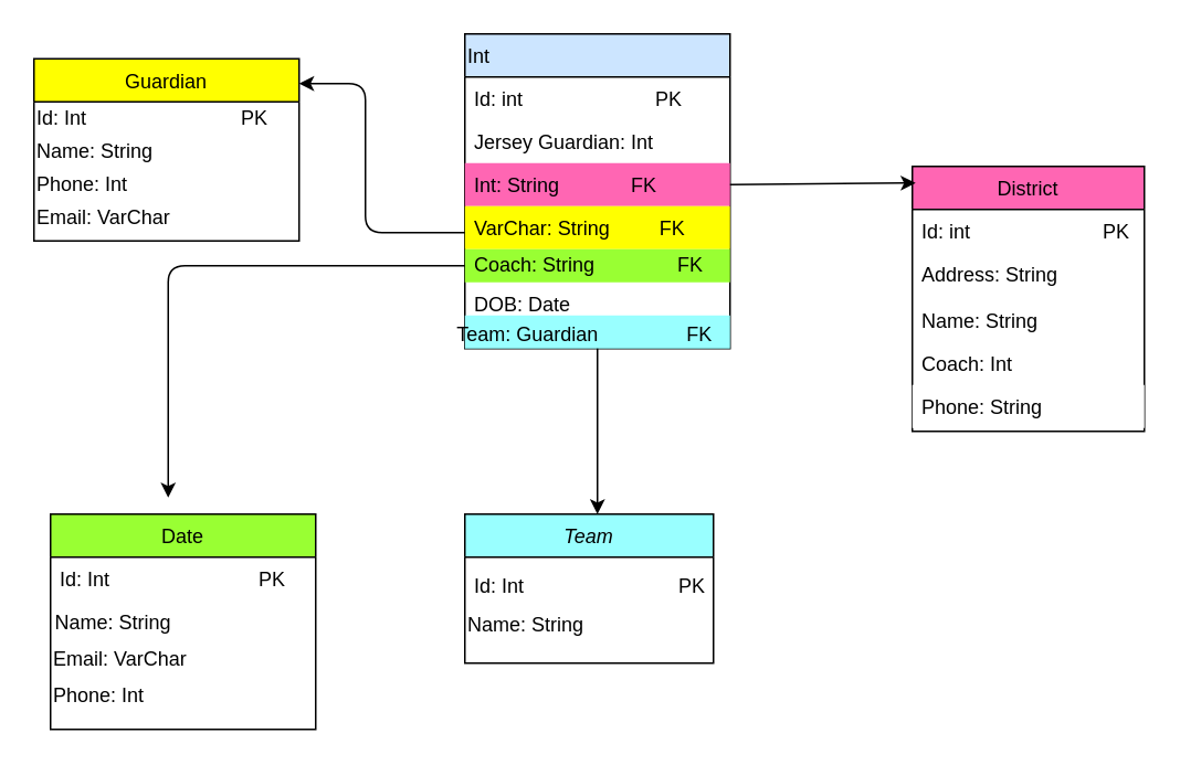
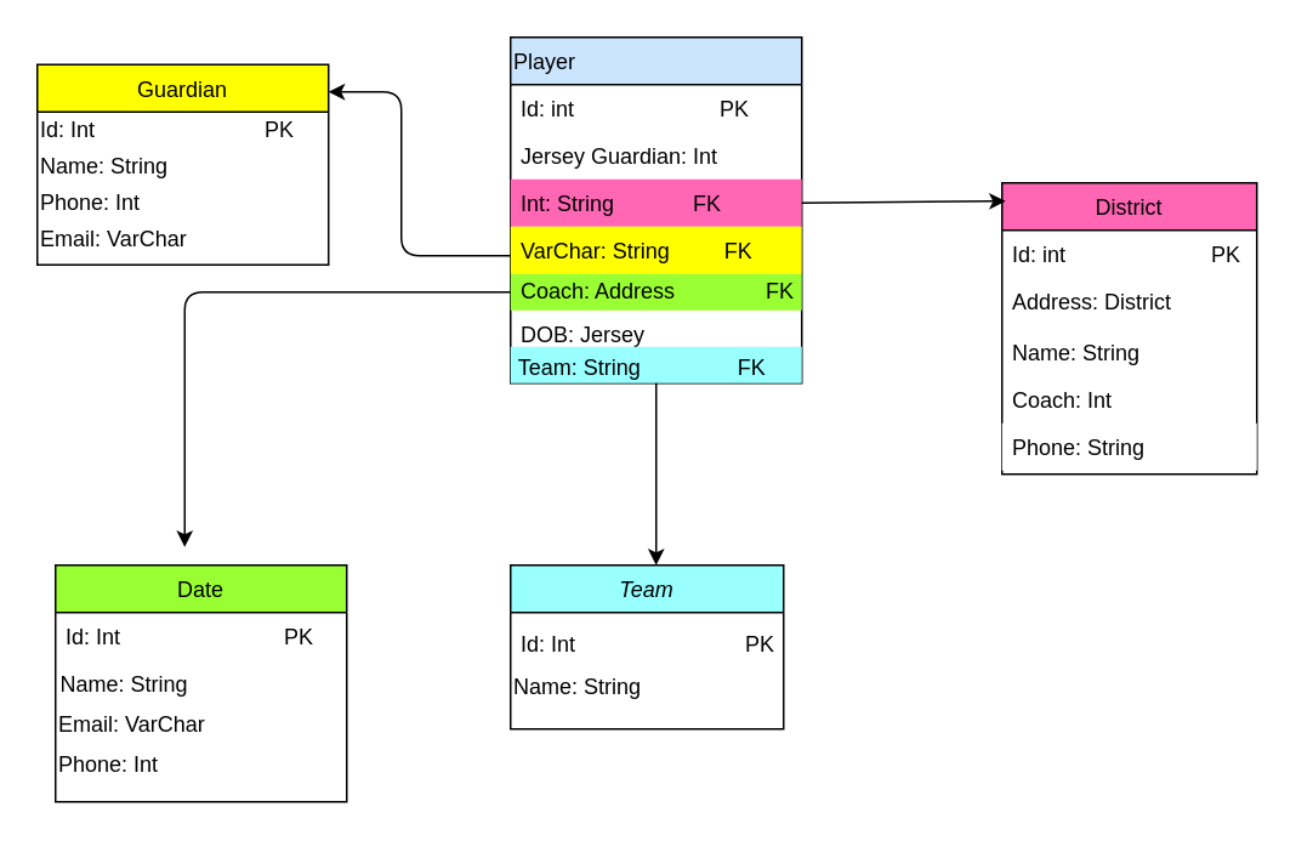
  <mxCell id="0" />
  <mxCell id="1" parent="0" />
  <mxCell id="2" value="Date" style="swimlane;fontStyle=0;align=center;verticalAlign=top;childLayout=stackLayout;horizontal=1;startSize=26;horizontalStack=0;resizeParent=1;resizeLast=0;collapsible=1;marginBottom=0;rounded=0;shadow=0;strokeWidth=1;fillColor=#99FF33;" parent="1" vertex="1"><mxGeometry x="30" y="310" width="160" height="130" as="geometry"><mxRectangle x="130" y="380" width="160" height="26" as="alternateBounds" /></mxGeometry></mxCell>
  <mxCell id="3" value="Id: Int                           PK" style="text;align=left;verticalAlign=top;spacingLeft=4;spacingRight=4;overflow=hidden;rotatable=0;points=[[0,0.5],[1,0.5]];portConstraint=eastwest;" parent="2" vertex="1"><mxGeometry y="26" width="160" height="26" as="geometry" /></mxCell>
  <mxCell id="4" value="Name: String" style="text;align=left;verticalAlign=middle;spacingLeft=1;spacingRight=4;overflow=hidden;rotatable=0;points=[[0,0.5],[1,0.5]];portConstraint=eastwest;rounded=0;shadow=0;html=0;labelPosition=center;verticalLabelPosition=middle;" parent="2" vertex="1"><mxGeometry y="52" width="160" height="26" as="geometry" /></mxCell>
  <mxCell id="5" value="Email: VarChar" style="text;html=1;align=left;verticalAlign=middle;resizable=0;points=[];autosize=1;" vertex="1" parent="2"><mxGeometry y="78" width="160" height="20" as="geometry" /></mxCell>
  <mxCell id="6" value="Phone: Int" style="text;html=1;align=left;verticalAlign=middle;resizable=0;points=[];autosize=1;fontColor=#000000;spacingTop=4;" vertex="1" parent="2"><mxGeometry y="98" width="160" height="20" as="geometry" /></mxCell>
  <mxCell id="7" value="Guardian" style="swimlane;fontStyle=0;align=center;verticalAlign=top;childLayout=stackLayout;horizontal=1;startSize=26;horizontalStack=0;resizeParent=1;resizeLast=0;collapsible=1;marginBottom=0;rounded=0;shadow=0;strokeWidth=1;fillColor=#FFFF00;" parent="1" vertex="1"><mxGeometry x="20" y="35" width="160" height="110" as="geometry"><mxRectangle x="340" y="380" width="170" height="26" as="alternateBounds" /></mxGeometry></mxCell>
  <mxCell id="8" value="Id: Int&amp;nbsp; &amp;nbsp; &amp;nbsp; &amp;nbsp; &amp;nbsp; &amp;nbsp; &amp;nbsp; &amp;nbsp; &amp;nbsp; &amp;nbsp; &amp;nbsp; &amp;nbsp; &amp;nbsp; &amp;nbsp; PK" style="text;html=1;strokeColor=none;fillColor=none;align=left;verticalAlign=middle;whiteSpace=wrap;rounded=0;" vertex="1" parent="7"><mxGeometry y="26" width="160" height="20" as="geometry" /></mxCell>
  <mxCell id="9" value="Name: String" style="text;html=1;strokeColor=none;fillColor=none;align=left;verticalAlign=middle;whiteSpace=wrap;rounded=0;" vertex="1" parent="7"><mxGeometry y="46" width="160" height="20" as="geometry" /></mxCell>
  <mxCell id="10" value="Phone: Int" style="text;html=1;align=left;verticalAlign=middle;resizable=0;points=[];autosize=1;" vertex="1" parent="7"><mxGeometry y="66" width="160" height="20" as="geometry" /></mxCell>
  <mxCell id="11" value="Email: VarChar" style="text;html=1;align=left;verticalAlign=middle;resizable=0;points=[];autosize=1;" vertex="1" parent="7"><mxGeometry y="86" width="160" height="20" as="geometry" /></mxCell>
- <mxCell id="12" value="Int" style="swimlane;fontStyle=0;align=left;verticalAlign=top;childLayout=stackLayout;horizontal=1;startSize=26;horizontalStack=0;resizeParent=1;resizeLast=0;collapsible=1;marginBottom=0;rounded=0;shadow=0;strokeWidth=1;fillColor=#CCE5FF;" parent="1" vertex="1"><mxGeometry x="280" y="20" width="160" height="190" as="geometry"><mxRectangle x="550" y="140" width="160" height="26" as="alternateBounds" /></mxGeometry></mxCell>
+ <mxCell id="12" value="Player" style="swimlane;fontStyle=0;align=left;verticalAlign=top;childLayout=stackLayout;horizontal=1;startSize=26;horizontalStack=0;resizeParent=1;resizeLast=0;collapsible=1;marginBottom=0;rounded=0;shadow=0;strokeWidth=1;fillColor=#CCE5FF;" parent="1" vertex="1"><mxGeometry x="280" y="20" width="160" height="190" as="geometry"><mxRectangle x="550" y="140" width="160" height="26" as="alternateBounds" /></mxGeometry></mxCell>
  <mxCell id="13" value="Id: int                        PK" style="text;align=left;verticalAlign=top;spacingLeft=4;spacingRight=4;overflow=hidden;rotatable=0;points=[[0,0.5],[1,0.5]];portConstraint=eastwest;" parent="12" vertex="1"><mxGeometry y="26" width="160" height="26" as="geometry" /></mxCell>
  <mxCell id="14" value="Jersey Guardian: Int" style="text;align=left;verticalAlign=top;spacingLeft=4;spacingRight=4;overflow=hidden;rotatable=0;points=[[0,0.5],[1,0.5]];portConstraint=eastwest;rounded=0;shadow=0;html=0;" parent="12" vertex="1"><mxGeometry y="52" width="160" height="26" as="geometry" /></mxCell>
  <mxCell id="15" value="Int: String             FK" style="text;align=left;verticalAlign=top;spacingLeft=4;spacingRight=4;overflow=hidden;rotatable=0;points=[[0,0.5],[1,0.5]];portConstraint=eastwest;rounded=0;shadow=0;html=0;fillColor=#FF66B3;" parent="12" vertex="1"><mxGeometry y="78" width="160" height="26" as="geometry" /></mxCell>
  <mxCell id="16" value="VarChar: String         FK" style="text;align=left;verticalAlign=top;spacingLeft=4;spacingRight=4;overflow=hidden;rotatable=0;points=[[0,0.5],[1,0.5]];portConstraint=eastwest;fillColor=#FFFF00;" parent="12" vertex="1"><mxGeometry y="104" width="160" height="26" as="geometry" /></mxCell>
- <mxCell id="17" value="Coach: String&amp;nbsp; &amp;nbsp; &amp;nbsp; &amp;nbsp; &amp;nbsp; &amp;nbsp; &amp;nbsp; &amp;nbsp;FK" style="text;html=1;align=left;verticalAlign=middle;resizable=0;points=[];autosize=1;spacingLeft=4;fillColor=#99FF33;" vertex="1" parent="12"><mxGeometry y="130" width="160" height="20" as="geometry" /></mxCell>
- <mxCell id="18" value="DOB: Date" style="text;align=left;verticalAlign=top;spacingLeft=4;spacingRight=4;overflow=hidden;rotatable=0;points=[[0,0.5],[1,0.5]];portConstraint=eastwest;rounded=0;shadow=0;html=0;" parent="12" vertex="1"><mxGeometry y="150" width="160" height="20" as="geometry" /></mxCell>
- <mxCell id="19" value="Team: Guardian&amp;nbsp; &amp;nbsp; &amp;nbsp; &amp;nbsp; &amp;nbsp; &amp;nbsp; &amp;nbsp; &amp;nbsp; FK" style="text;html=1;align=center;verticalAlign=middle;resizable=0;points=[];autosize=1;fontColor=#000000;spacingLeft=-17;spacingTop=4;fillColor=#99FFFF;" vertex="1" parent="12"><mxGeometry y="170" width="160" height="20" as="geometry" /></mxCell>
+ <mxCell id="17" value="Coach: Address&amp;nbsp; &amp;nbsp; &amp;nbsp; &amp;nbsp; &amp;nbsp; &amp;nbsp; &amp;nbsp; &amp;nbsp;FK" style="text;html=1;align=left;verticalAlign=middle;resizable=0;points=[];autosize=1;spacingLeft=4;fillColor=#99FF33;" vertex="1" parent="12"><mxGeometry y="130" width="160" height="20" as="geometry" /></mxCell>
+ <mxCell id="18" value="DOB: Jersey" style="text;align=left;verticalAlign=top;spacingLeft=4;spacingRight=4;overflow=hidden;rotatable=0;points=[[0,0.5],[1,0.5]];portConstraint=eastwest;rounded=0;shadow=0;html=0;" parent="12" vertex="1"><mxGeometry y="150" width="160" height="20" as="geometry" /></mxCell>
+ <mxCell id="19" value="Team: String&amp;nbsp; &amp;nbsp; &amp;nbsp; &amp;nbsp; &amp;nbsp; &amp;nbsp; &amp;nbsp; &amp;nbsp; FK" style="text;html=1;align=center;verticalAlign=middle;resizable=0;points=[];autosize=1;fontColor=#000000;spacingLeft=-17;spacingTop=4;fillColor=#99FFFF;" vertex="1" parent="12"><mxGeometry y="170" width="160" height="20" as="geometry" /></mxCell>
  <mxCell id="20" value="District" style="swimlane;fontStyle=0;align=center;verticalAlign=top;childLayout=stackLayout;horizontal=1;startSize=26;horizontalStack=0;resizeParent=1;resizeLast=0;collapsible=1;marginBottom=0;rounded=0;shadow=0;strokeWidth=1;fillColor=#FF66B3;" vertex="1" parent="1"><mxGeometry x="550" y="100" width="140" height="160" as="geometry"><mxRectangle x="550" y="140" width="160" height="26" as="alternateBounds" /></mxGeometry></mxCell>
  <mxCell id="21" value="Id: int                        PK" style="text;align=left;verticalAlign=top;spacingLeft=4;spacingRight=4;overflow=hidden;rotatable=0;points=[[0,0.5],[1,0.5]];portConstraint=eastwest;" vertex="1" parent="20"><mxGeometry y="26" width="140" height="26" as="geometry" /></mxCell>
- <mxCell id="22" value="Address: String" style="text;align=left;verticalAlign=top;spacingLeft=4;spacingRight=4;overflow=hidden;rotatable=0;points=[[0,0.5],[1,0.5]];portConstraint=eastwest;rounded=0;shadow=0;html=0;" vertex="1" parent="20"><mxGeometry y="52" width="140" height="28" as="geometry" /></mxCell>
+ <mxCell id="22" value="Address: District" style="text;align=left;verticalAlign=top;spacingLeft=4;spacingRight=4;overflow=hidden;rotatable=0;points=[[0,0.5],[1,0.5]];portConstraint=eastwest;rounded=0;shadow=0;html=0;" vertex="1" parent="20"><mxGeometry y="52" width="140" height="28" as="geometry" /></mxCell>
  <mxCell id="23" value="Name: String" style="text;align=left;verticalAlign=top;spacingLeft=4;spacingRight=4;overflow=hidden;rotatable=0;points=[[0,0.5],[1,0.5]];portConstraint=eastwest;rounded=0;shadow=0;html=0;" vertex="1" parent="20"><mxGeometry y="80" width="140" height="26" as="geometry" /></mxCell>
  <mxCell id="24" value="Coach: Int" style="text;align=left;verticalAlign=top;spacingLeft=4;spacingRight=4;overflow=hidden;rotatable=0;points=[[0,0.5],[1,0.5]];portConstraint=eastwest;rounded=0;shadow=0;html=0;" vertex="1" parent="20"><mxGeometry y="106" width="140" height="26" as="geometry" /></mxCell>
  <mxCell id="25" value="Phone: String" style="text;align=left;verticalAlign=top;spacingLeft=4;spacingRight=4;overflow=hidden;rotatable=0;points=[[0,0.5],[1,0.5]];portConstraint=eastwest;fillColor=#FFFFFF;" vertex="1" parent="20"><mxGeometry y="132" width="140" height="26" as="geometry" /></mxCell>
  <mxCell id="26" value="" style="endArrow=classic;html=1;strokeColor=#000000;" edge="1" parent="1"><mxGeometry width="50" height="50" relative="1" as="geometry"><mxPoint x="280" y="160" as="sourcePoint" /><mxPoint x="101" y="300" as="targetPoint" /><Array as="points"><mxPoint x="101" y="160" /></Array></mxGeometry></mxCell>
  <mxCell id="27" value="" style="endArrow=classic;html=1;strokeColor=#000000;fontColor=#000000;" edge="1" parent="1"><mxGeometry width="50" height="50" relative="1" as="geometry"><mxPoint x="280" y="140" as="sourcePoint" /><mxPoint x="180" y="50" as="targetPoint" /><Array as="points"><mxPoint x="220" y="140" /><mxPoint x="220" y="50" /></Array></mxGeometry></mxCell>
  <mxCell id="28" value="Team" style="swimlane;fontStyle=2;align=center;verticalAlign=top;childLayout=stackLayout;horizontal=1;startSize=26;horizontalStack=0;resizeParent=1;resizeLast=0;collapsible=1;marginBottom=0;rounded=0;shadow=0;strokeWidth=1;fillColor=#99FFFF;" parent="1" vertex="1"><mxGeometry x="280" y="310" width="150" height="90" as="geometry"><mxRectangle x="230" y="140" width="160" height="26" as="alternateBounds" /></mxGeometry></mxCell>
  <mxCell id="29" value="Id: Int                            PK" style="text;align=left;verticalAlign=top;spacingLeft=4;spacingRight=4;overflow=hidden;rotatable=0;points=[[0,0.5],[1,0.5]];portConstraint=eastwest;fontFamily=Helvetica;spacingTop=4;" parent="28" vertex="1"><mxGeometry y="26" width="150" height="26" as="geometry" /></mxCell>
  <mxCell id="30" value="Name: String" style="text;html=1;align=left;verticalAlign=middle;resizable=0;points=[];autosize=1;spacingTop=5;spacingBottom=5;" vertex="1" parent="28"><mxGeometry y="52" width="150" height="30" as="geometry" /></mxCell>
  <mxCell id="31" value="" style="endArrow=classic;html=1;strokeColor=#000000;fontColor=#000000;" edge="1" parent="1"><mxGeometry width="50" height="50" relative="1" as="geometry"><mxPoint x="440" y="111" as="sourcePoint" /><mxPoint x="552" y="110" as="targetPoint" /></mxGeometry></mxCell>
  <mxCell id="32" value="" style="endArrow=classic;html=1;strokeColor=#000000;fontColor=#000000;exitX=0.5;exitY=1;exitDx=0;exitDy=0;" edge="1" parent="1" source="12"><mxGeometry width="50" height="50" relative="1" as="geometry"><mxPoint x="360" y="200" as="sourcePoint" /><mxPoint x="360" y="310" as="targetPoint" /></mxGeometry></mxCell>
